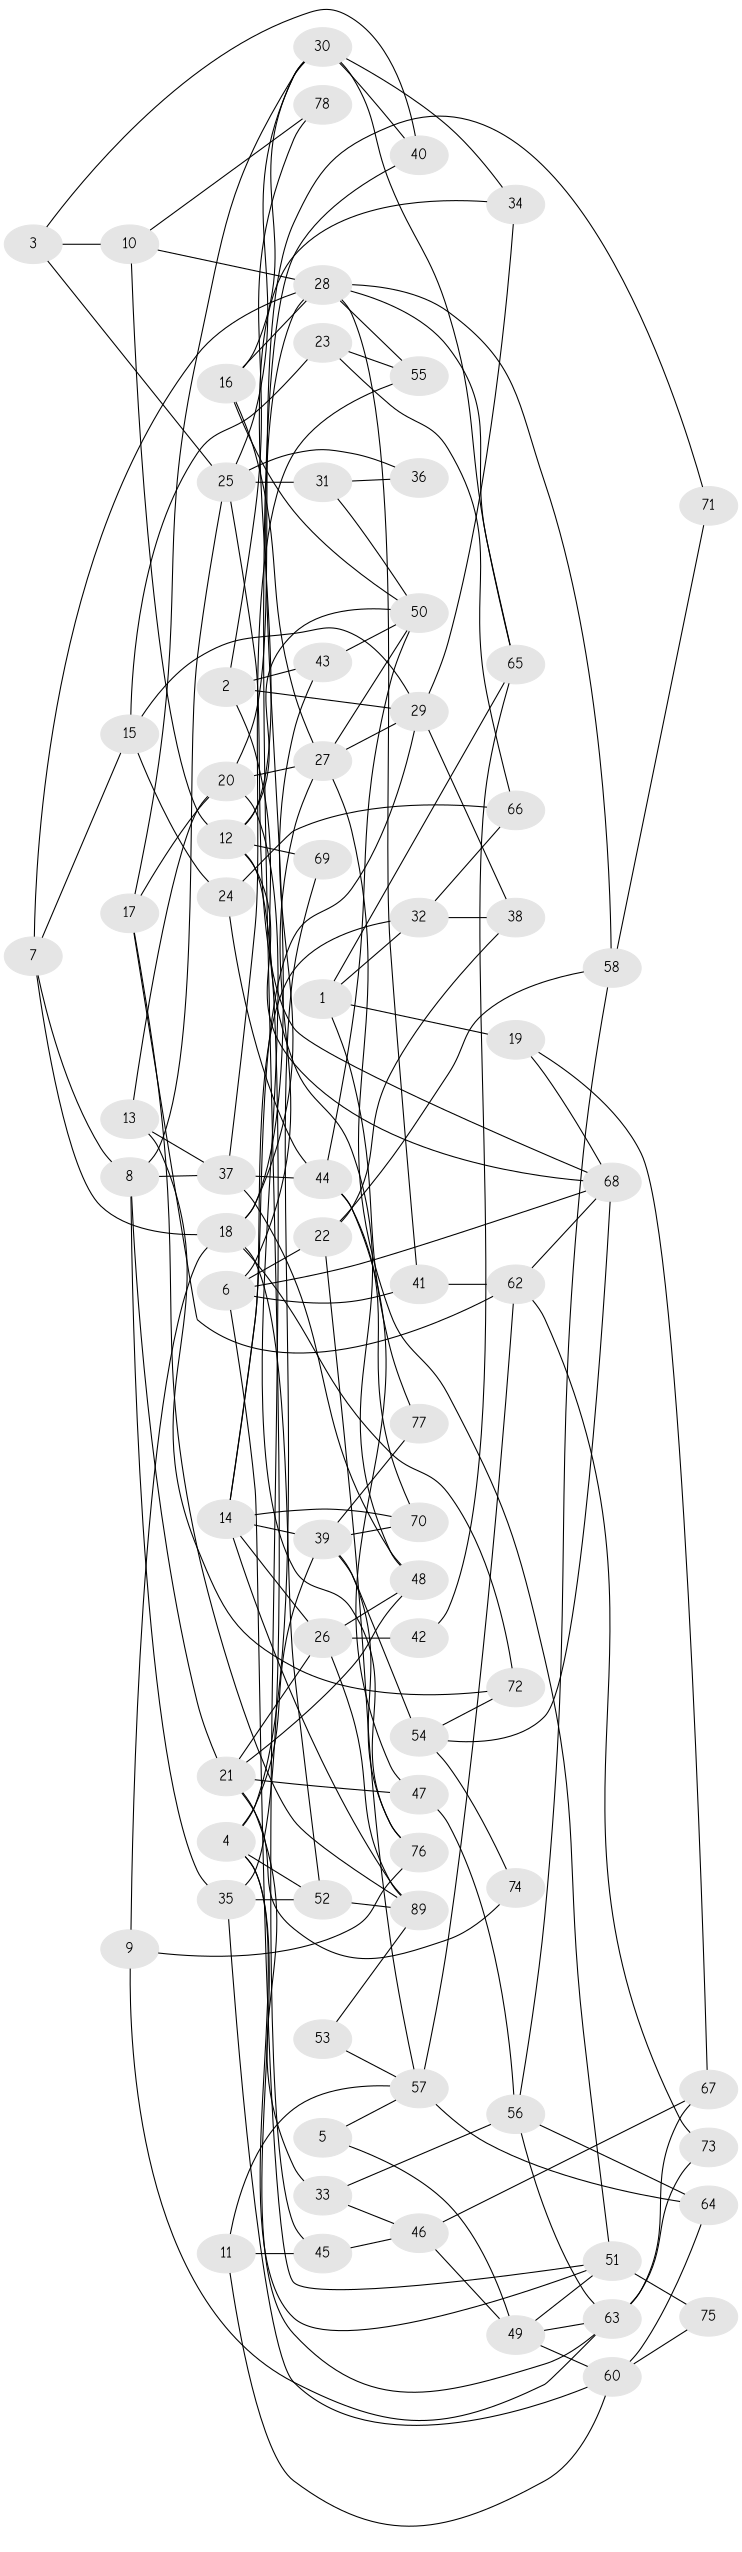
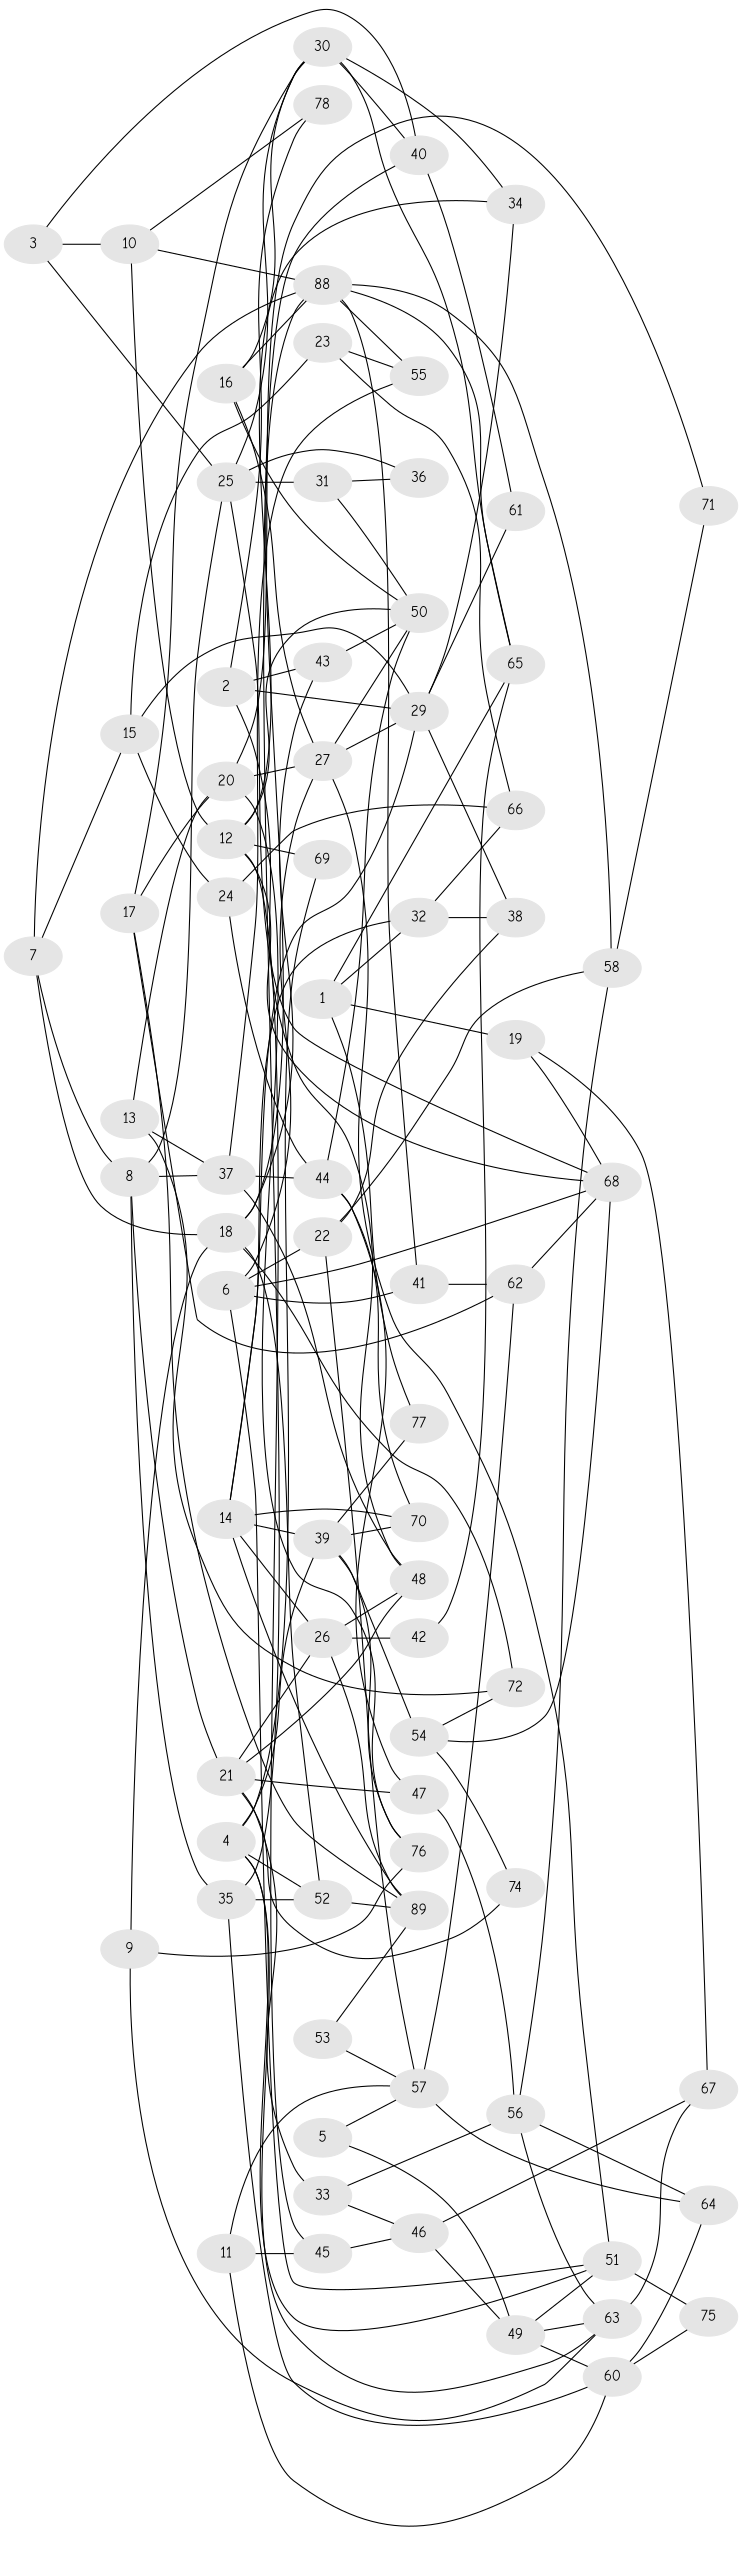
  graph {
    fontname="Comic Neue"
    rankdir=LR
    node [color=gray90 fontname="Comic Neue" style=filled]
    edge [fontname="Comic Neue"]
    1
    19
    32
    65
    77
    68
    67
    38
    66
    2
    29
    43
    48
    78
    34
+   61
    50
    3
    10
    25
    40
-   28
+   28 [label=88]
    12
    30
    31
    36
    4
    39
    51
    52
    63
    69
    76
    70
    54
    75
    n37 [label=89]
-   73
    5
    49
    57
    60
    62
    64
    6
    22
    27
    41
    58
    7
    8
    15
    18
    21
    35
    37
    23
    24
    72
    55
    26
    33
    47
    74
    44
    9
    14
    45
    11
    46
    13
    20
    71
    42
    16
    17
    56
    53
    1 -- 19
    1 -- 32
    1 -- 65
    1 -- 77
    19 -- 68
    19 -- 67
    32 -- 38
    32 -- 66
    2 -- 29
    2 -- 43
    2 -- 48
    2 -- 78
    29 -- 38
    29 -- 34
+   29 -- 61
    43 -- 50
    3 -- 10
    3 -- 25
    3 -- 40
    10 -- 78
    10 -- 28
    10 -- 12
    25 -- 68
    25 -- 30
    25 -- 31
    25 -- 36
+   40 -- 61
    28 -- 65
    28 -- 41
    28 -- 58
    28 -- 55
    12 -- 68
    12 -- 34
    12 -- 50
    12 -- 69
    12 -- 45
    30 -- 65
    30 -- 34
    30 -- 40
    31 -- 50
    31 -- 36
    4 -- 39
    4 -- 51
    4 -- 52
    4 -- 63
    4 -- 69
    39 -- 77
    39 -- 76
    39 -- 70
    39 -- 54
    51 -- 75
    52 -- n37
    63 -- 67
-   63 -- 73
    54 -- 68
    54 -- 72
    54 -- 74
    5 -- 49
    5 -- 57
    49 -- 51
    49 -- 63
    49 -- 60
    57 -- 62
    57 -- 64
    60 -- 75
    60 -- 64
    62 -- 68
-   62 -- 73
    6 -- 68
    6 -- 51
    6 -- 22
    6 -- 27
    6 -- 41
    22 -- 38
    22 -- 57
    22 -- 58
    27 -- 29
    27 -- 50
    27 -- 51
    41 -- 62
    58 -- 71
    7 -- 28
    7 -- 8
    7 -- 15
    7 -- 18
    8 -- 25
    8 -- 21
    8 -- 35
    8 -- 37
    15 -- 29
    15 -- 23
    15 -- 24
    18 -- 43
    18 -- 28
    18 -- 52
    18 -- 72
    21 -- 48
    21 -- 26
    21 -- 33
    21 -- 47
    21 -- 74
    35 -- 40
    35 -- 52
    35 -- 60
    37 -- 48
    37 -- 55
    37 -- 44
    23 -- 66
    23 -- 55
    24 -- 66
    24 -- 44
    26 -- 48
    26 -- n37
    26 -- 42
    33 -- 46
    33 -- 56
    47 -- 56
    44 -- 50
    44 -- 70
    44 -- 47
    9 -- 63
    9 -- 76
    9 -- 18
    14 -- 32
    14 -- 29
    14 -- 39
    14 -- 70
    14 -- n37
    14 -- 26
    45 -- 46
    11 -- 57
    11 -- 60
    11 -- 45
    46 -- 67
    46 -- 49
    13 -- 37
    13 -- 72
    13 -- 20
    20 -- 76
    20 -- 27
    20 -- 71
    42 -- 65
    16 -- 50
    16 -- 28
    16 -- 30
    16 -- 27
    17 -- 30
    17 -- n37
    17 -- 62
    17 -- 20
    56 -- 63
    56 -- 64
    56 -- 58
    53 -- n37
    53 -- 57
  }
